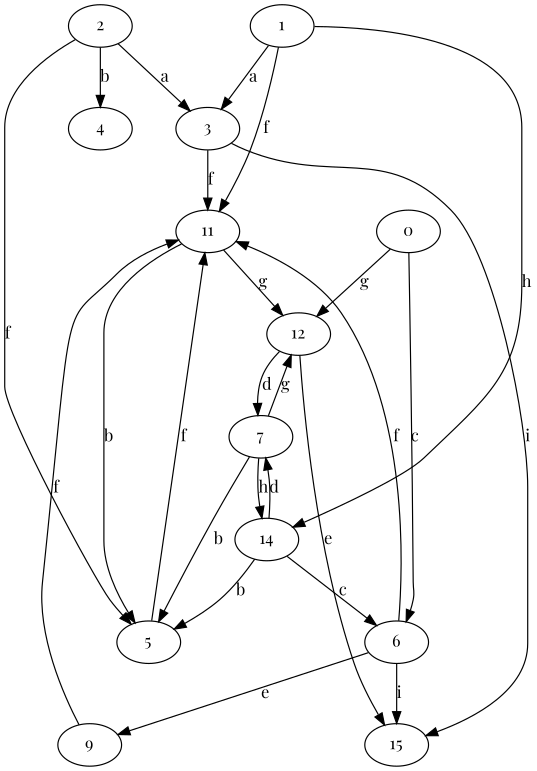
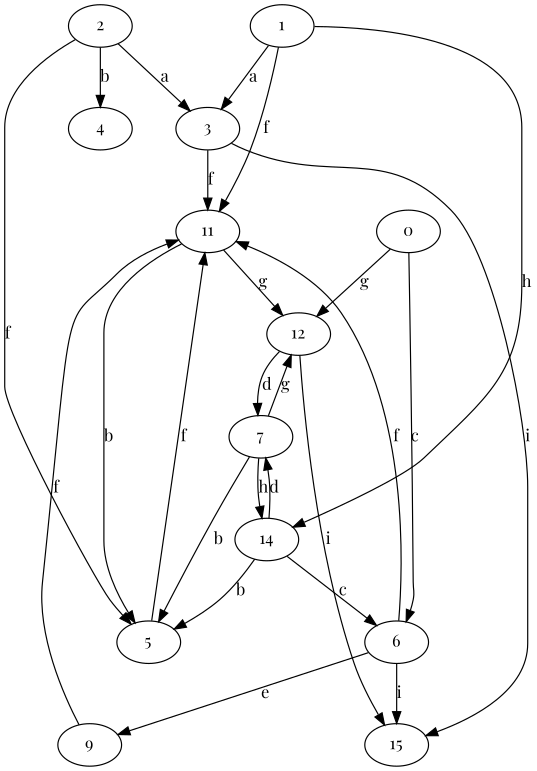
  strict digraph {
    fontname="Playfair Display"
    node [fontname="Playfair Display"]
    edge [fontname="Playfair Display"]
    1
    3
    11
    14
    15
    12
    5
    6
    7
    0
    9
    2
    4
    1 -> 3 [label=a]
    1 -> 11 [label=f]
    1 -> 14 [label=h]
    3 -> 11 [label=f]
    3 -> 15 [label=i]
    11 -> 12 [label=g]
    11 -> 5 [label=b]
    14 -> 5 [label=b]
    14 -> 6 [label=c]
    14 -> 7 [label=d]
-   12 -> 15 [label=e]
+   12 -> 15 [label=i]
    12 -> 7 [label=d]
    5 -> 11 [label=f]
    6 -> 11 [label=f]
    6 -> 15 [label=i]
    6 -> 9 [label=e]
    7 -> 14 [label=h]
    7 -> 12 [label=g]
    7 -> 5 [label=b]
    0 -> 12 [label=g]
    0 -> 6 [label=c]
    9 -> 11 [label=f]
    2 -> 3 [label=a]
    2 -> 5 [label=f]
    2 -> 4 [label=b]
  }
